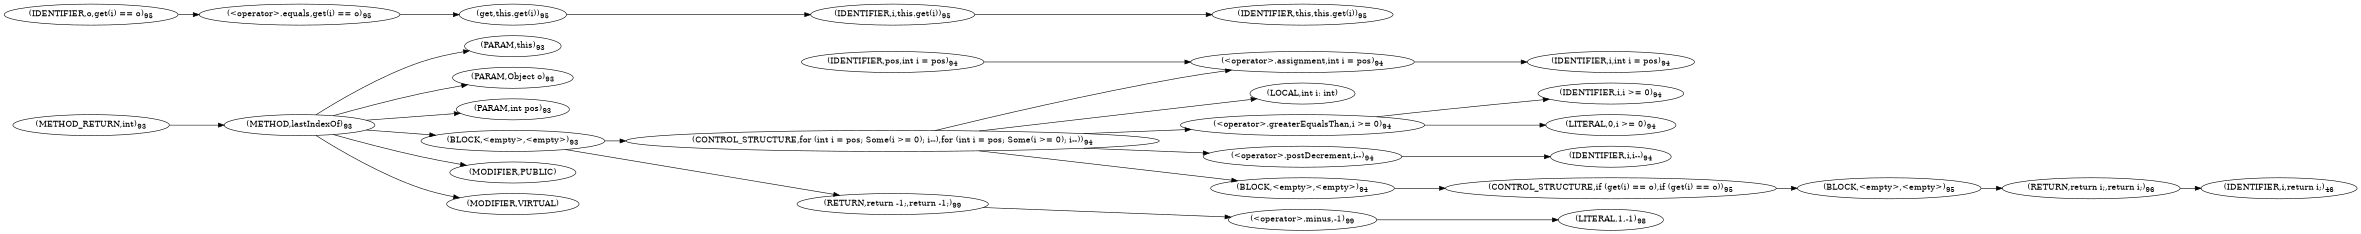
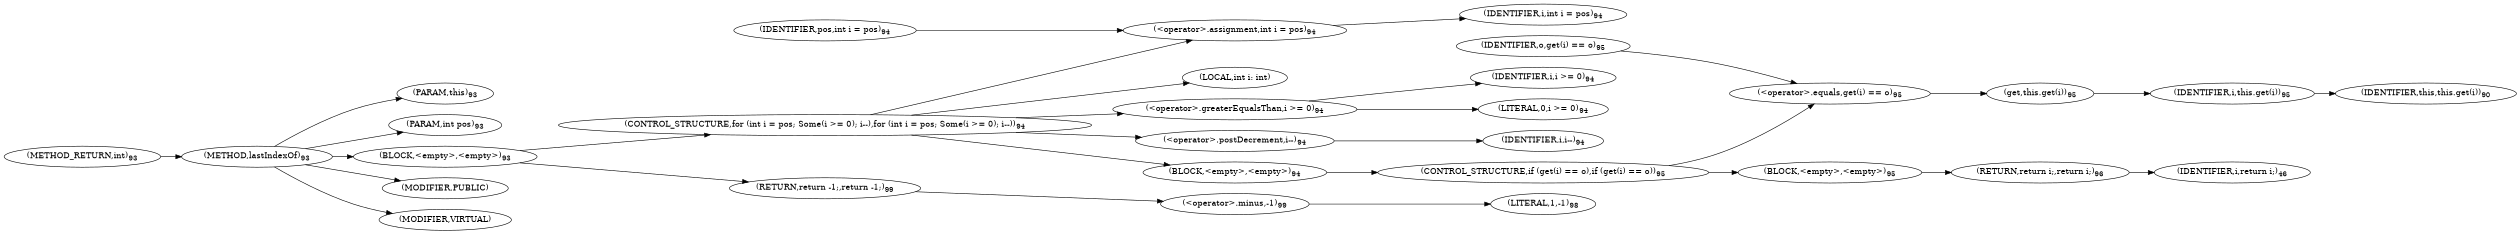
  digraph {
    rankdir=LR
    n1 [label=<(METHOD,lastIndexOf)<SUB>93</SUB>>]
    n2 [label=<(PARAM,this)<SUB>93</SUB>>]
-   n3 [label=<(PARAM,Object o)<SUB>93</SUB>>]
    n4 [label=<(PARAM,int pos)<SUB>93</SUB>>]
    n5 [label=<(BLOCK,&lt;empty&gt;,&lt;empty&gt;)<SUB>93</SUB>>]
    n6 [label=<(MODIFIER,PUBLIC)>]
    n7 [label=<(MODIFIER,VIRTUAL)>]
    n8 [label=<(CONTROL_STRUCTURE,for (int i = pos; Some(i &gt;= 0); i--),for (int i = pos; Some(i &gt;= 0); i--))<SUB>94</SUB>>]
    n9 [label=<(RETURN,return -1;,return -1;)<SUB>99</SUB>>]
    n10 [label=<(METHOD_RETURN,int)<SUB>93</SUB>>]
    n11 [label=<(LOCAL,int i: int)>]
    n12 [label=<(&lt;operator&gt;.assignment,int i = pos)<SUB>94</SUB>>]
    n13 [label=<(&lt;operator&gt;.greaterEqualsThan,i &gt;= 0)<SUB>94</SUB>>]
    n14 [label=<(&lt;operator&gt;.postDecrement,i--)<SUB>94</SUB>>]
    n15 [label=<(BLOCK,&lt;empty&gt;,&lt;empty&gt;)<SUB>94</SUB>>]
    n16 [label=<(&lt;operator&gt;.minus,-1)<SUB>99</SUB>>]
    n17 [label=<(IDENTIFIER,i,int i = pos)<SUB>94</SUB>>]
    n18 [label=<(IDENTIFIER,i,i &gt;= 0)<SUB>94</SUB>>]
    n19 [label=<(LITERAL,0,i &gt;= 0)<SUB>94</SUB>>]
    n20 [label=<(IDENTIFIER,i,i--)<SUB>94</SUB>>]
    n21 [label=<(CONTROL_STRUCTURE,if (get(i) == o),if (get(i) == o))<SUB>95</SUB>>]
    n22 [label=<(IDENTIFIER,pos,int i = pos)<SUB>94</SUB>>]
    n23 [label=<(&lt;operator&gt;.equals,get(i) == o)<SUB>95</SUB>>]
    n24 [label=<(BLOCK,&lt;empty&gt;,&lt;empty&gt;)<SUB>95</SUB>>]
    n25 [label=<(get,this.get(i))<SUB>95</SUB>>]
    n26 [label=<(RETURN,return i;,return i;)<SUB>96</SUB>>]
    n27 [label=<(IDENTIFIER,i,this.get(i))<SUB>95</SUB>>]
    n28 [label=<(IDENTIFIER,o,get(i) == o)<SUB>95</SUB>>]
-   n29 [label=<(IDENTIFIER,this,this.get(i))<SUB>95</SUB>>]
+   n29 [label=<(IDENTIFIER,this,this.get(i))<SUB>90</SUB>>]
    n30 [label=<(IDENTIFIER,i,return i;)<SUB>46</SUB>>]
    n31 [label=<(LITERAL,1,-1)<SUB>98</SUB>>]
    n1 -> n2
-   n1 -> n3
    n1 -> n4
    n1 -> n5
    n1 -> n6
    n1 -> n7
    n5 -> n8
    n5 -> n9
    n8 -> n11
    n8 -> n12
    n8 -> n13
    n8 -> n14
    n8 -> n15
    n9 -> n16
    n10 -> n1
    n12 -> n17
    n13 -> n18
    n13 -> n19
    n14 -> n20
    n15 -> n21
    n16 -> n31
+   n21 -> n23
    n21 -> n24
    n22 -> n12
    n23 -> n25
    n24 -> n26
    n25 -> n27
    n26 -> n30
    n27 -> n29
    n28 -> n23
  }
